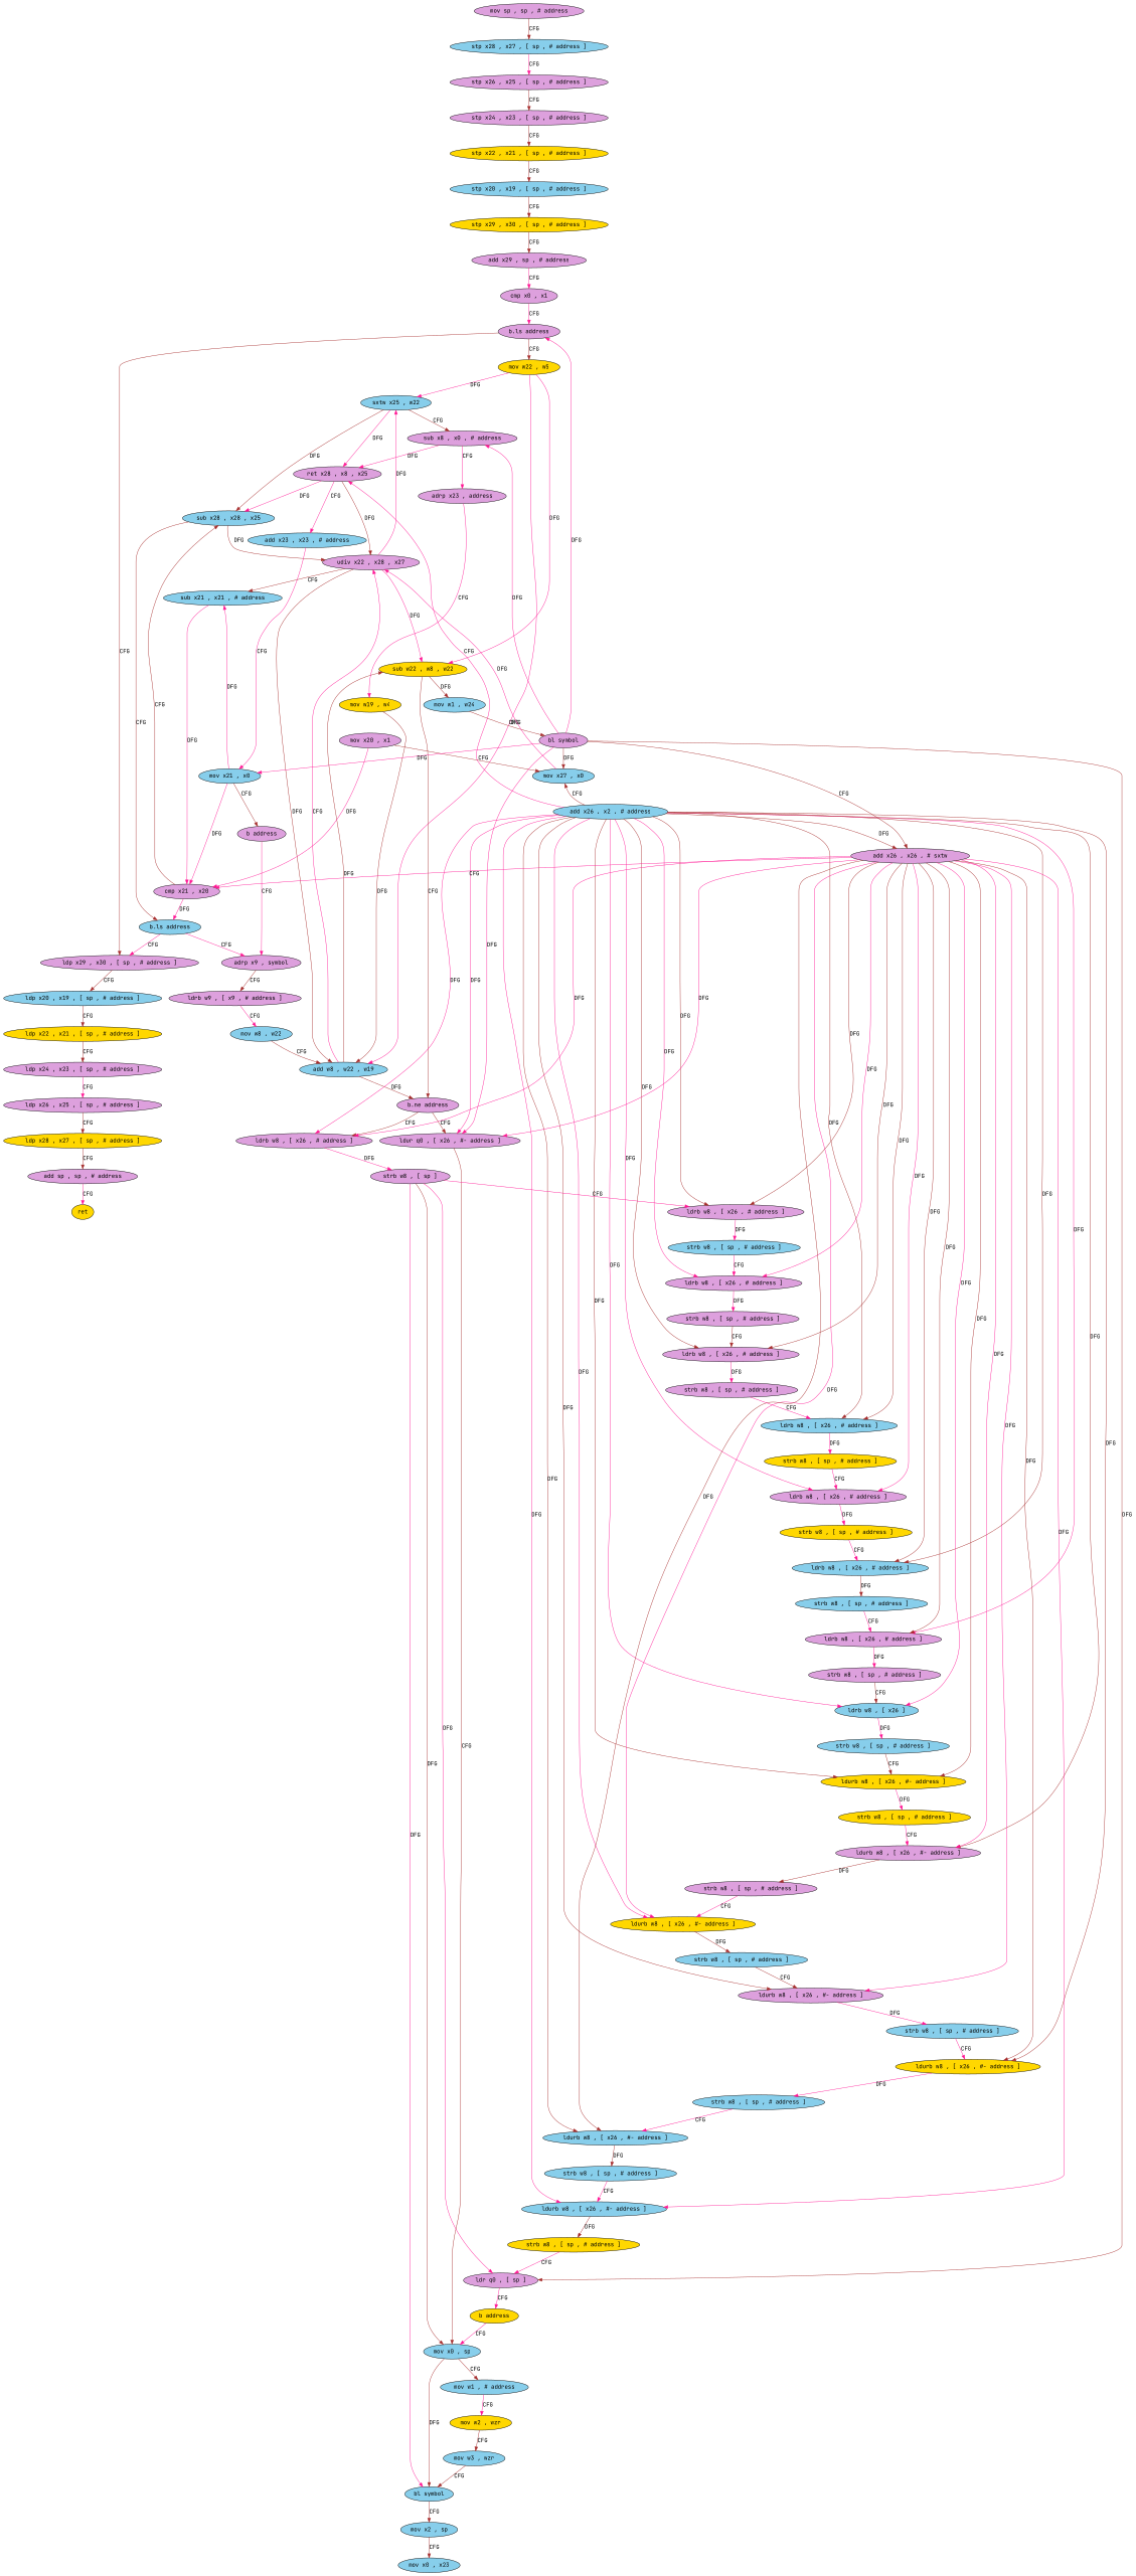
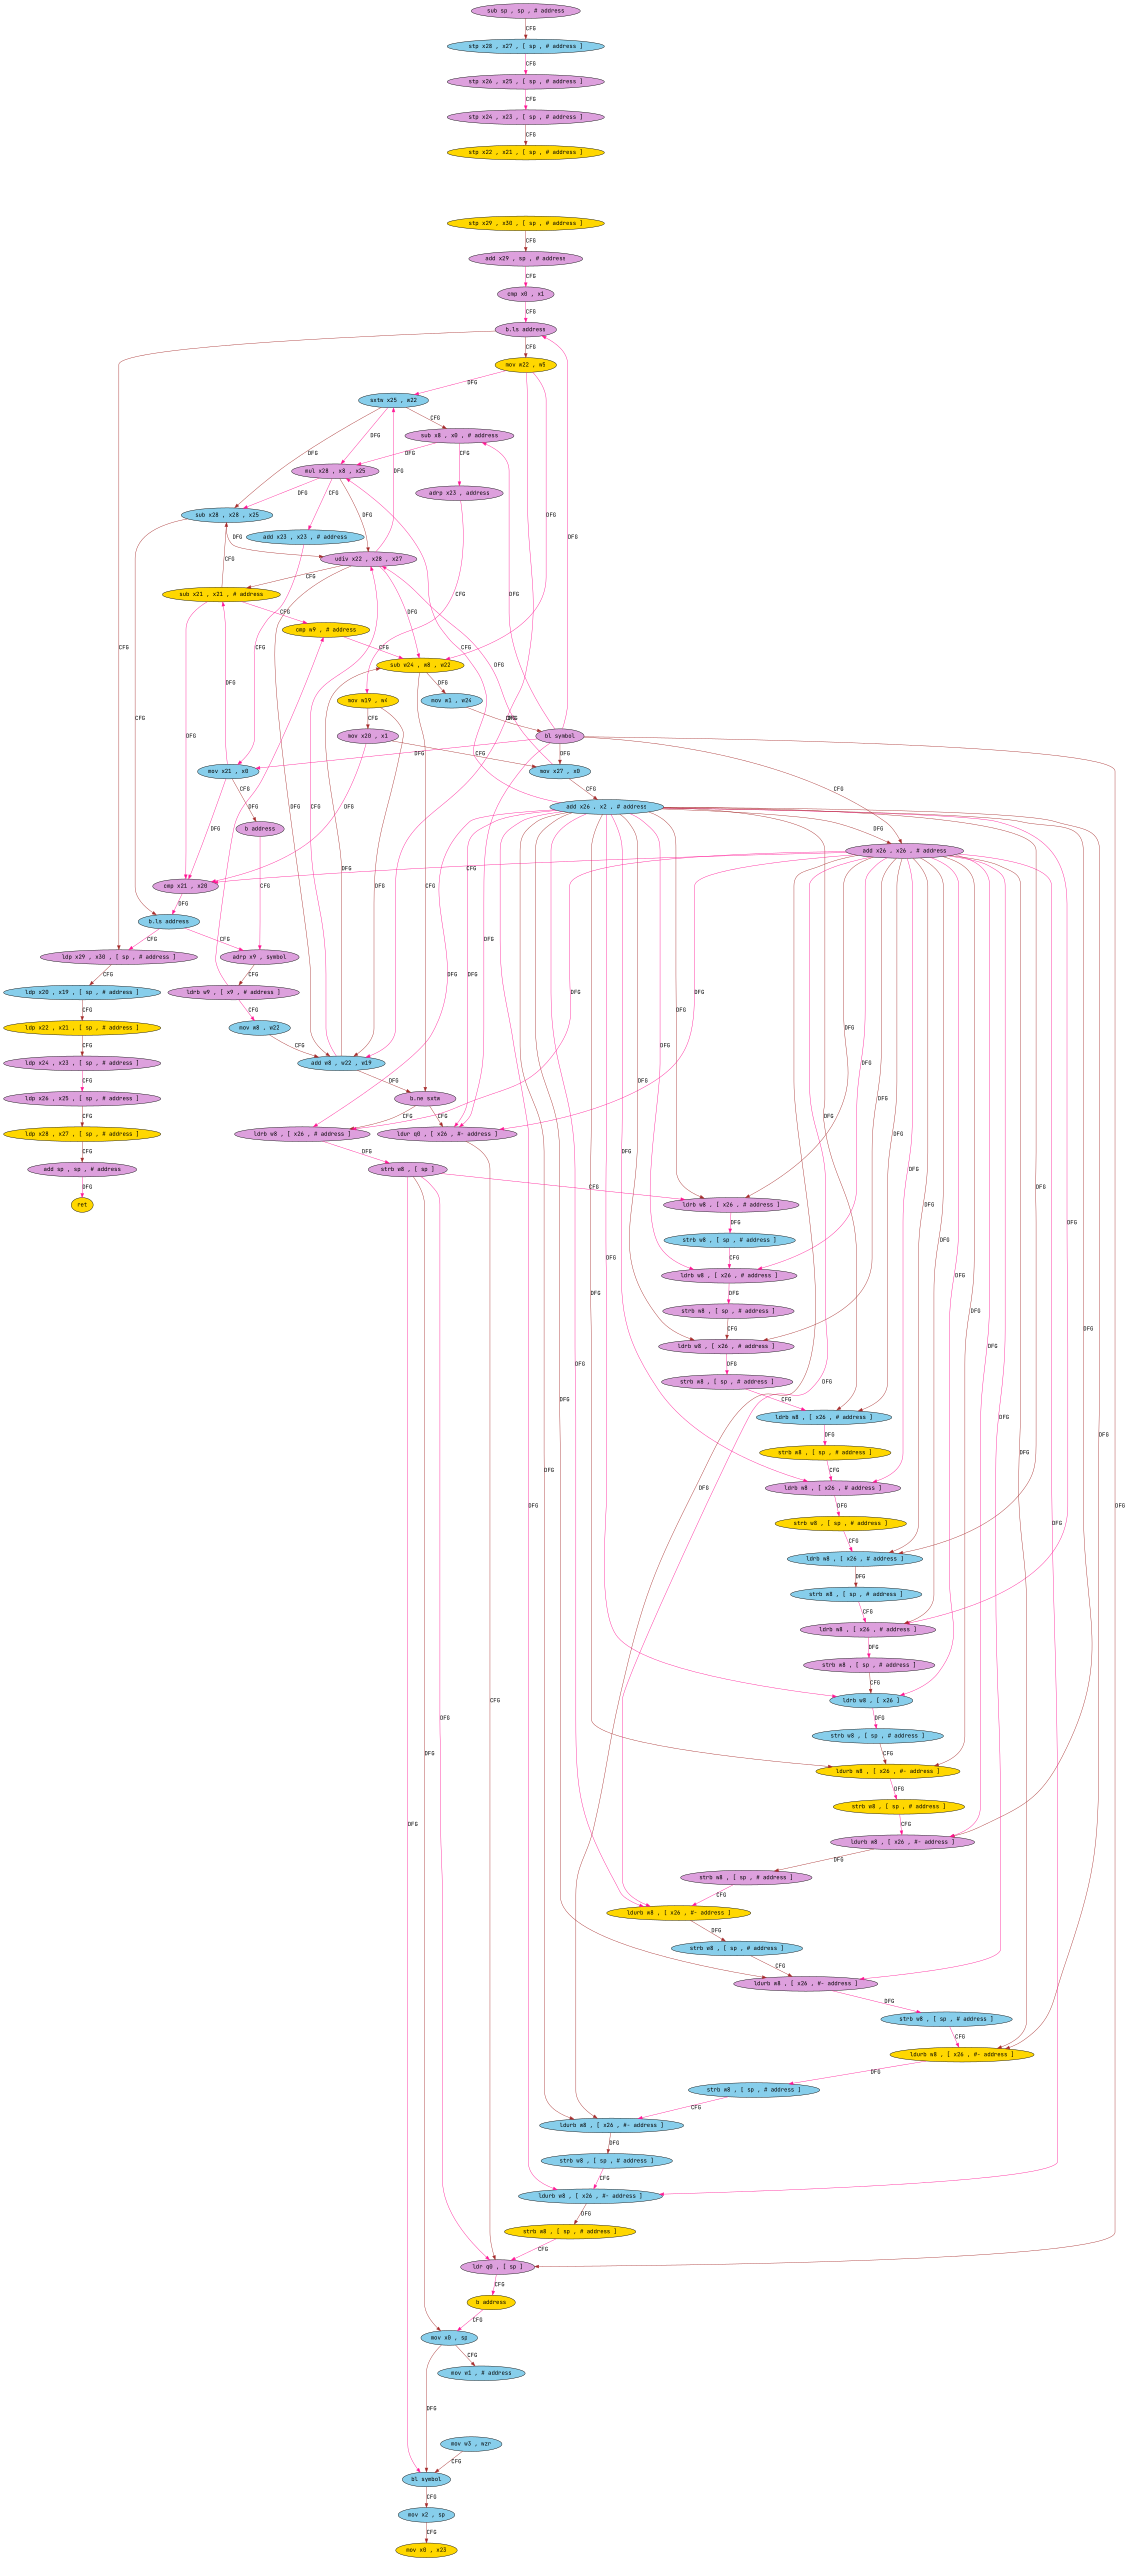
  digraph {
    fontname="JetBrains Mono"
    node [fillcolor=plum fontname="JetBrains Mono" style=filled]
    edge [color=deeppink fontname="JetBrains Mono"]
-   n1 [label="mov sp , sp , # address"]
+   n1 [label="sub sp , sp , # address"]
    n2 [fillcolor=skyblue label="stp x28 , x27 , [ sp , # address ]"]
    n3 [label="stp x26 , x25 , [ sp , # address ]"]
    n4 [label="stp x24 , x23 , [ sp , # address ]"]
    n5 [fillcolor=gold label="stp x22 , x21 , [ sp , # address ]"]
-   n6 [fillcolor=skyblue label="stp x20 , x19 , [ sp , # address ]"]
    n7 [fillcolor=gold label="stp x29 , x30 , [ sp , # address ]"]
    n8 [label="add x29 , sp , # address"]
    n9 [label="cmp x0 , x1"]
    n10 [label="b.ls address"]
    n11 [label="ldp x29 , x30 , [ sp , # address ]"]
    n12 [fillcolor=gold label="mov w22 , w5"]
    n13 [fillcolor=skyblue label="ldp x20 , x19 , [ sp , # address ]"]
    n14 [fillcolor=skyblue label="sxtw x25 , w22"]
    n15 [fillcolor=skyblue label="add w8 , w22 , w19"]
-   n16 [fillcolor=gold label="sub w22 , w8 , w22"]
+   n16 [fillcolor=gold label="sub w24 , w8 , w22"]
    n17 [fillcolor=gold label="ldp x22 , x21 , [ sp , # address ]"]
    n18 [label="sub x8 , x0 , # address"]
-   n19 [label="ret x28 , x8 , x25"]
+   n19 [label="mul x28 , x8 , x25"]
    n20 [fillcolor=skyblue label="sub x28 , x28 , x25"]
    n21 [label="udiv x22 , x28 , x27"]
-   n22 [label="b.ne address"]
+   n22 [label="b.ne sxtw"]
    n23 [fillcolor=skyblue label="mov w1 , w24"]
    n24 [label="ldp x24 , x23 , [ sp , # address ]"]
    n25 [label="ldp x26 , x25 , [ sp , # address ]"]
    n26 [fillcolor=gold label="ldp x28 , x27 , [ sp , # address ]"]
    n27 [label="add sp , sp , # address"]
    n28 [fillcolor=gold label=ret]
    n29 [label="adrp x23 , address"]
    n30 [fillcolor=skyblue label="add x23 , x23 , # address"]
    n31 [fillcolor=skyblue label="b.ls address"]
    n32 [fillcolor=gold label="mov w19 , w4"]
    n33 [label="mov x20 , x1"]
    n34 [fillcolor=skyblue label="mov x27 , x0"]
    n35 [label="cmp x21 , x20"]
    n36 [fillcolor=skyblue label="add x26 , x2 , # address"]
    n37 [label="ldur q0 , [ x26 , #- address ]"]
    n38 [label="ldrb w8 , [ x26 , # address ]"]
    n39 [label="ldrb w8 , [ x26 , # address ]"]
    n40 [label="ldrb w8 , [ x26 , # address ]"]
    n41 [label="ldrb w8 , [ x26 , # address ]"]
    n42 [fillcolor=skyblue label="ldrb w8 , [ x26 , # address ]"]
    n43 [label="ldrb w8 , [ x26 , # address ]"]
    n44 [fillcolor=skyblue label="ldrb w8 , [ x26 , # address ]"]
    n45 [label="ldrb w8 , [ x26 , # address ]"]
    n46 [fillcolor=skyblue label="ldrb w8 , [ x26 ]"]
    n47 [fillcolor=gold label="ldurb w8 , [ x26 , #- address ]"]
    n48 [label="ldurb w8 , [ x26 , #- address ]"]
    n49 [fillcolor=gold label="ldurb w8 , [ x26 , #- address ]"]
    n50 [label="ldurb w8 , [ x26 , #- address ]"]
    n51 [fillcolor=gold label="ldurb w8 , [ x26 , #- address ]"]
    n52 [fillcolor=skyblue label="ldurb w8 , [ x26 , #- address ]"]
    n53 [fillcolor=skyblue label="ldurb w8 , [ x26 , #- address ]"]
-   n54 [label="add x26 , x26 , # sxtw"]
-   n55 [fillcolor=skyblue label="sub x21 , x21 , # address"]
+   n54 [label="add x26 , x26 , # address"]
+   n55 [fillcolor=gold label="sub x21 , x21 , # address"]
    n56 [fillcolor=skyblue label="mov x0 , sp"]
    n57 [label="strb w8 , [ sp ]"]
    n58 [fillcolor=skyblue label="strb w8 , [ sp , # address ]"]
    n59 [label="strb w8 , [ sp , # address ]"]
    n60 [label="strb w8 , [ sp , # address ]"]
    n61 [fillcolor=gold label="strb w8 , [ sp , # address ]"]
    n62 [fillcolor=gold label="strb w8 , [ sp , # address ]"]
    n63 [fillcolor=skyblue label="strb w8 , [ sp , # address ]"]
    n64 [label="strb w8 , [ sp , # address ]"]
    n65 [fillcolor=skyblue label="strb w8 , [ sp , # address ]"]
    n66 [fillcolor=gold label="strb w8 , [ sp , # address ]"]
    n67 [label="strb w8 , [ sp , # address ]"]
    n68 [fillcolor=skyblue label="strb w8 , [ sp , # address ]"]
    n69 [fillcolor=skyblue label="strb w8 , [ sp , # address ]"]
    n70 [fillcolor=skyblue label="strb w8 , [ sp , # address ]"]
    n71 [fillcolor=skyblue label="strb w8 , [ sp , # address ]"]
    n72 [fillcolor=gold label="strb w8 , [ sp , # address ]"]
    n73 [fillcolor=skyblue label="mov x21 , x0"]
    n74 [label="b address"]
    n75 [label="adrp x9 , symbol"]
+   n76 [fillcolor=gold label="cmp w9 , # address"]
    n77 [label="ldrb w9 , [ x9 , # address ]"]
    n78 [fillcolor=skyblue label="mov w8 , w22"]
    n79 [label="bl symbol"]
    n80 [fillcolor=skyblue label="mov w1 , # address"]
    n81 [fillcolor=skyblue label="bl symbol"]
    n82 [label="ldr q0 , [ sp ]"]
-   n83 [fillcolor=gold label="mov w2 , wzr"]
    n84 [fillcolor=skyblue label="mov x2 , sp"]
    n85 [fillcolor=gold label="b address"]
    n86 [fillcolor=skyblue label="mov w3 , wzr"]
-   n87 [fillcolor=skyblue label="mov x0 , x23"]
+   n87 [fillcolor=gold label="mov x0 , x23"]
    n1 -> n2 [color=brown label=CFG]
    n2 -> n3 [label=CFG]
-   n3 -> n4 [color=brown label=CFG]
+   n3 -> n4 [label=CFG]
    n4 -> n5 [color=brown label=CFG]
-   n5 -> n6 [color=brown label=CFG]
-   n6 -> n7 [color=brown label=CFG]
    n7 -> n8 [color=brown label=CFG]
    n8 -> n9 [label=CFG]
    n9 -> n10 [label=CFG]
    n10 -> n11 [color=brown label=CFG]
    n10 -> n12 [color=brown label=CFG]
    n11 -> n13 [color=brown label=CFG]
    n12 -> n14 [label=DFG]
    n12 -> n15 [label=DFG]
    n12 -> n16 [label=DFG]
    n13 -> n17 [color=brown label=CFG]
    n14 -> n18 [color=brown label=CFG]
    n14 -> n19 [label=DFG]
    n14 -> n20 [color=brown label=DFG]
    n15 -> n16 [color=brown label=DFG]
    n15 -> n21 [label=CFG]
    n15 -> n22 [color=brown label=DFG]
    n16 -> n22 [color=brown label=CFG]
    n16 -> n23 [color=brown label=DFG]
    n17 -> n24 [color=brown label=CFG]
    n18 -> n19 [label=DFG]
    n18 -> n29 [label=CFG]
    n19 -> n20 [label=DFG]
    n19 -> n21 [color=brown label=DFG]
    n19 -> n30 [label=CFG]
    n20 -> n21 [color=brown label=DFG]
    n20 -> n31 [color=brown label=CFG]
    n21 -> n14 [label=DFG]
    n21 -> n15 [color=brown label=DFG]
    n21 -> n16 [label=DFG]
    n21 -> n55 [color=brown label=CFG]
    n22 -> n37 [color=brown label=CFG]
    n22 -> n38 [color=brown label=CFG]
    n23 -> n79 [color=brown label=CFG]
    n24 -> n25 [label=CFG]
    n25 -> n26 [color=brown label=CFG]
    n26 -> n27 [color=brown label=CFG]
-   n27 -> n28 [label=CFG]
+   n27 -> n28 [label=DFG]
    n29 -> n32 [label=CFG]
    n30 -> n73 [label=CFG]
    n31 -> n11 [label=CFG]
    n31 -> n75 [label=CFG]
    n32 -> n15 [color=brown label=DFG]
+   n32 -> n33 [color=brown label=CFG]
    n33 -> n34 [color=brown label=CFG]
    n33 -> n35 [label=DFG]
    n34 -> n21 [label=DFG]
-   n36 -> n34 [color=brown label=CFG]
-   n35 -> n20 [color=brown label=CFG]
+   n34 -> n36 [color=brown label=CFG]
+   n55 -> n20 [color=brown label=CFG]
    n35 -> n31 [label=DFG]
    n36 -> n19 [label=CFG]
    n36 -> n37 [label=DFG]
    n36 -> n38 [label=DFG]
    n36 -> n39 [color=brown label=DFG]
    n36 -> n40 [label=DFG]
    n36 -> n41 [color=brown label=DFG]
    n36 -> n42 [color=brown label=DFG]
    n36 -> n43 [label=DFG]
    n36 -> n44 [color=brown label=DFG]
    n36 -> n45 [label=DFG]
    n36 -> n46 [label=DFG]
    n36 -> n47 [color=brown label=DFG]
    n36 -> n48 [color=brown label=DFG]
    n36 -> n49 [label=DFG]
    n36 -> n50 [color=brown label=DFG]
    n36 -> n51 [color=brown label=DFG]
    n36 -> n52 [color=brown label=DFG]
    n36 -> n53 [label=DFG]
    n36 -> n54 [color=brown label=DFG]
-   n37 -> n56 [color=brown label=CFG]
+   n37 -> n82 [color=brown label=CFG]
    n38 -> n57 [label=DFG]
    n39 -> n58 [label=DFG]
    n40 -> n59 [label=DFG]
    n41 -> n60 [label=DFG]
    n42 -> n61 [label=DFG]
    n43 -> n62 [label=DFG]
    n44 -> n63 [color=brown label=DFG]
    n45 -> n64 [label=DFG]
    n46 -> n65 [label=DFG]
    n47 -> n66 [label=DFG]
    n48 -> n67 [color=brown label=DFG]
    n49 -> n68 [color=brown label=DFG]
    n50 -> n69 [label=DFG]
    n51 -> n70 [label=DFG]
    n52 -> n71 [color=brown label=DFG]
    n53 -> n72 [color=brown label=DFG]
    n54 -> n35 [label=CFG]
    n54 -> n37 [label=DFG]
    n54 -> n38 [label=DFG]
    n54 -> n39 [color=brown label=DFG]
    n54 -> n40 [label=DFG]
    n54 -> n41 [color=brown label=DFG]
    n54 -> n42 [color=brown label=DFG]
    n54 -> n43 [label=DFG]
    n54 -> n44 [color=brown label=DFG]
    n54 -> n45 [color=brown label=DFG]
    n54 -> n46 [label=DFG]
    n54 -> n47 [color=brown label=DFG]
    n54 -> n48 [label=DFG]
    n54 -> n49 [label=DFG]
    n54 -> n50 [label=DFG]
    n54 -> n51 [color=brown label=DFG]
    n54 -> n52 [color=brown label=DFG]
    n54 -> n53 [label=DFG]
    n55 -> n35 [label=DFG]
+   n55 -> n76 [label=CFG]
    n56 -> n80 [color=brown label=CFG]
    n56 -> n81 [color=brown label=DFG]
    n57 -> n39 [label=CFG]
    n57 -> n56 [color=brown label=DFG]
    n57 -> n81 [label=DFG]
    n57 -> n82 [label=DFG]
    n58 -> n40 [label=CFG]
    n59 -> n41 [color=brown label=CFG]
    n60 -> n42 [label=CFG]
    n61 -> n43 [label=CFG]
    n62 -> n44 [label=CFG]
    n63 -> n45 [label=CFG]
    n64 -> n46 [color=brown label=CFG]
    n65 -> n47 [color=brown label=CFG]
    n66 -> n48 [label=CFG]
    n67 -> n49 [label=CFG]
    n68 -> n50 [color=brown label=CFG]
    n69 -> n51 [label=CFG]
    n70 -> n52 [label=CFG]
    n71 -> n53 [label=CFG]
    n72 -> n82 [label=CFG]
    n73 -> n35 [label=DFG]
    n73 -> n55 [label=DFG]
    n73 -> n74 [color=brown label=CFG]
    n74 -> n75 [label=CFG]
    n75 -> n77 [color=brown label=CFG]
+   n76 -> n16 [label=CFG]
+   n77 -> n76 [label=DFG]
    n77 -> n78 [label=CFG]
    n78 -> n15 [color=brown label=CFG]
    n79 -> n10 [label=DFG]
    n79 -> n18 [label=DFG]
    n79 -> n34 [color=brown label=DFG]
    n79 -> n37 [label=DFG]
    n79 -> n54 [color=brown label=CFG]
    n79 -> n73 [label=DFG]
    n79 -> n82 [color=brown label=DFG]
-   n80 -> n83 [label=CFG]
    n81 -> n84 [color=brown label=CFG]
    n82 -> n85 [label=CFG]
-   n83 -> n86 [color=brown label=CFG]
    n84 -> n87 [color=brown label=CFG]
    n85 -> n56 [label=CFG]
    n86 -> n81 [color=brown label=CFG]
  }
